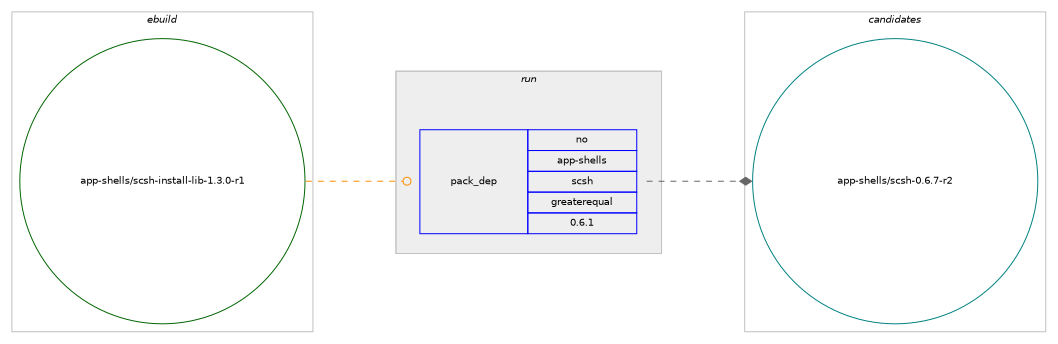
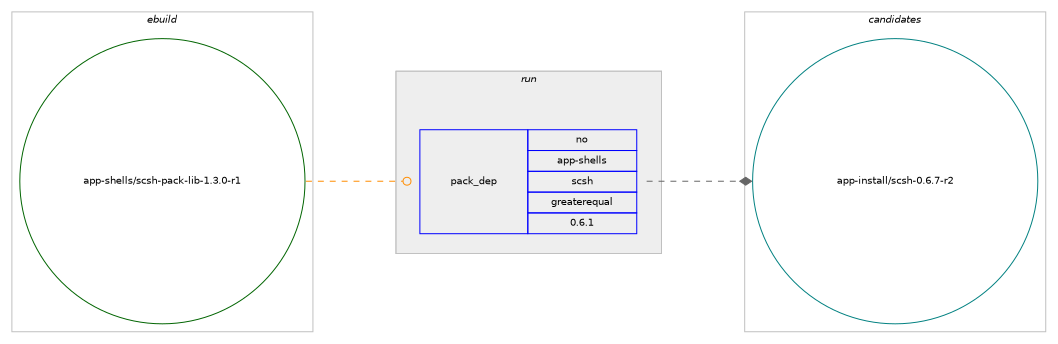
  digraph {
    compound=true
    concentrate=true
    fontname=Helvetica
    fontsize=10
    newrank=true
    rankdir=LR
    ranksep=1.5
    node [fontname=Helvetica fontsize=10 shape=circle]
    edge [headport=w style=dashed tailport=e]
-   n1 [color=darkgreen label="app-shells/scsh-install-lib-1.3.0-r1" width=4]
+   n1 [color=darkgreen label="app-shells/scsh-pack-lib-1.3.0-r1" width=4]
    n2 [color=blue label=<<TABLE BORDER="0" CELLBORDER="1" CELLSPACING="0" CELLPADDING="4" WIDTH="220"><TR><TD ROWSPAN="6" CELLPADDING="30">pack_dep</TD></TR><TR><TD WIDTH="110">no</TD></TR><TR><TD>app-shells</TD></TR><TR><TD>scsh</TD></TR><TR><TD>greaterequal</TD></TR><TR><TD>0.6.1</TD></TR></TABLE>> shape=none]
-   n3 [color=teal label="app-shells/scsh-0.6.7-r2" width=4]
+   n3 [color=teal label="app-install/scsh-0.6.7-r2" width=4]
    subgraph cluster_1 {
      color=gray
      label=<<i>ebuild</i>>
      rank=same
      n1
    }
    subgraph cluster_2 {
      color=gray
      label=<<i>dependencies</i>>
      subgraph cluster_3 {
        color=gray
        fillcolor="#eeeeee"
        label=<<i>compile</i>>
        style=filled
        subgraph sub_4 {
          color=gray
          fillcolor="#eeeeee"
          label=<<i>compile</i>>
          style=filled
          n2
        }
      }
      subgraph cluster_5 {
        color=gray
        fillcolor="#eeeeee"
        label=<<i>compile and run</i>>
        style=filled
      }
      subgraph cluster_6 {
        color=gray
        fillcolor="#eeeeee"
        label=<<i>run</i>>
        style=filled
      }
    }
    subgraph cluster_7 {
      color=gray
      label=<<i>candidates</i>>
      rank=same
      subgraph sub_8 {
        color=black
        label=<<i>candidates</i>>
        nodesep=1
        rank=same
        n3
      }
    }
    n1 -> n2 [arrowhead=odot color=darkorange weight=20]
    n2 -> n3 [arrowhead=diamond color=gray40 weight=100]
  }
